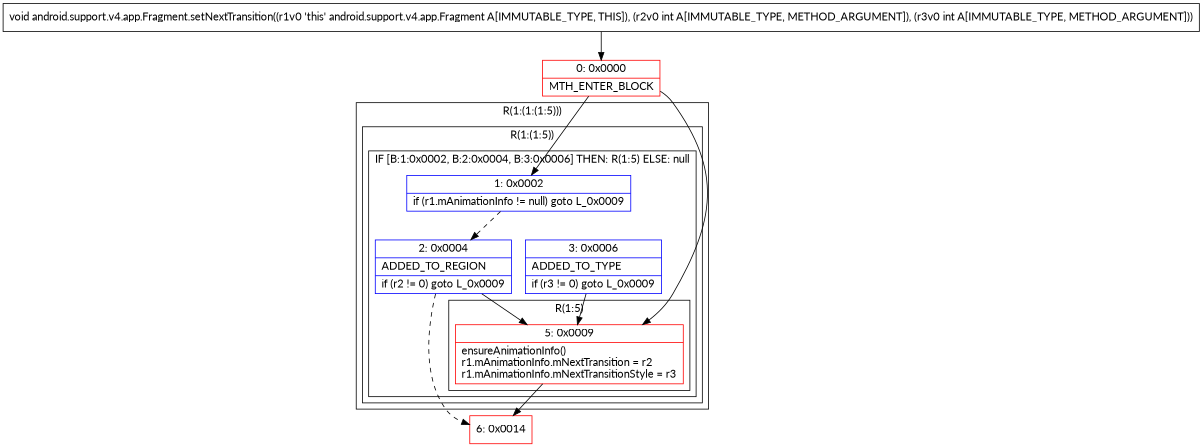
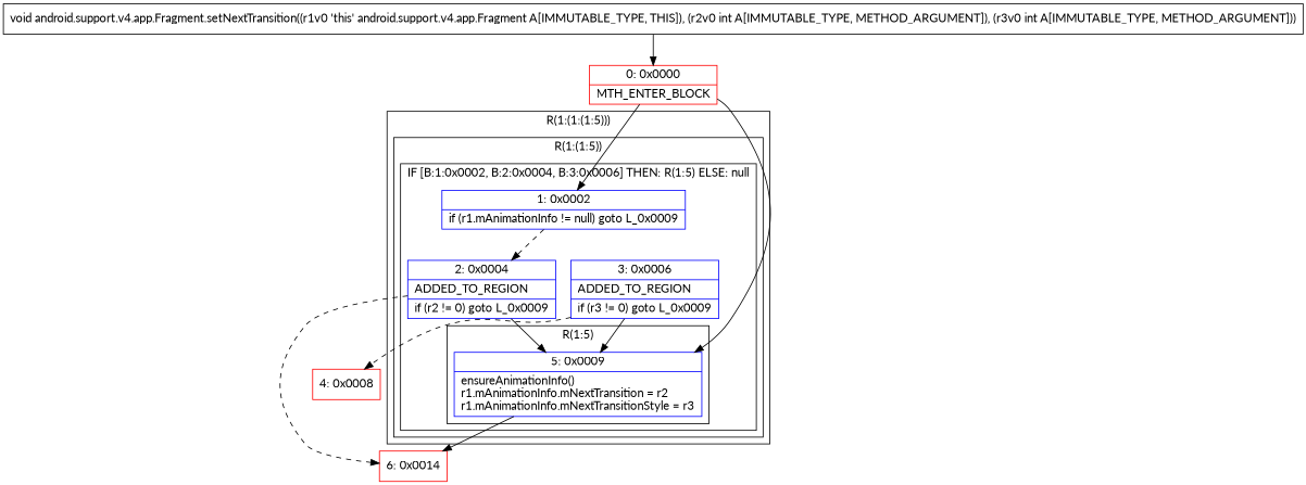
  digraph {
    fontname=Lato
    node [color=blue fontname=Lato shape=record]
    edge [fontname=Lato]
-   n1 [color=red label="{5\:\ 0x0009|ensureAnimationInfo()\lr1.mAnimationInfo.mNextTransition = r2\lr1.mAnimationInfo.mNextTransitionStyle = r3\l}"]
+   n1 [label="{5\:\ 0x0009|ensureAnimationInfo()\lr1.mAnimationInfo.mNextTransition = r2\lr1.mAnimationInfo.mNextTransitionStyle = r3\l}"]
    n2 [label="{1\:\ 0x0002|if (r1.mAnimationInfo != null) goto L_0x0009\l}"]
    n3 [label="{2\:\ 0x0004|ADDED_TO_REGION\l|if (r2 != 0) goto L_0x0009\l}"]
-   n4 [label="{3\:\ 0x0006|ADDED_TO_TYPE\l|if (r3 != 0) goto L_0x0009\l}"]
+   n4 [label="{3\:\ 0x0006|ADDED_TO_REGION\l|if (r3 != 0) goto L_0x0009\l}"]
    n5 [color=red label="{6\:\ 0x0014}"]
+   n6 [color=red label="{4\:\ 0x0008}"]
    n7 [color=red label="{0\:\ 0x0000|MTH_ENTER_BLOCK\l}"]
    n8 [label="{void android.support.v4.app.Fragment.setNextTransition((r1v0 'this' android.support.v4.app.Fragment A[IMMUTABLE_TYPE, THIS]), (r2v0 int A[IMMUTABLE_TYPE, METHOD_ARGUMENT]), (r3v0 int A[IMMUTABLE_TYPE, METHOD_ARGUMENT])) }" color=""]
    subgraph cluster_1 {
      label="R(1:(1:(1:5)))"
      subgraph cluster_2 {
        label="R(1:(1:5))"
        subgraph cluster_3 {
          label="IF [B:1:0x0002, B:2:0x0004, B:3:0x0006] THEN: R(1:5) ELSE: null"
          n2
          n3
          n4
          subgraph cluster_4 {
            label="R(1:5)"
            n1
          }
        }
      }
    }
    n1 -> n5
    n2 -> n3 [style=dashed]
    n3 -> n1
    n3 -> n5 [style=dashed]
    n4 -> n1
+   n4 -> n6 [style=dashed]
    n7 -> n1
    n7 -> n2
    n8 -> n7
  }
